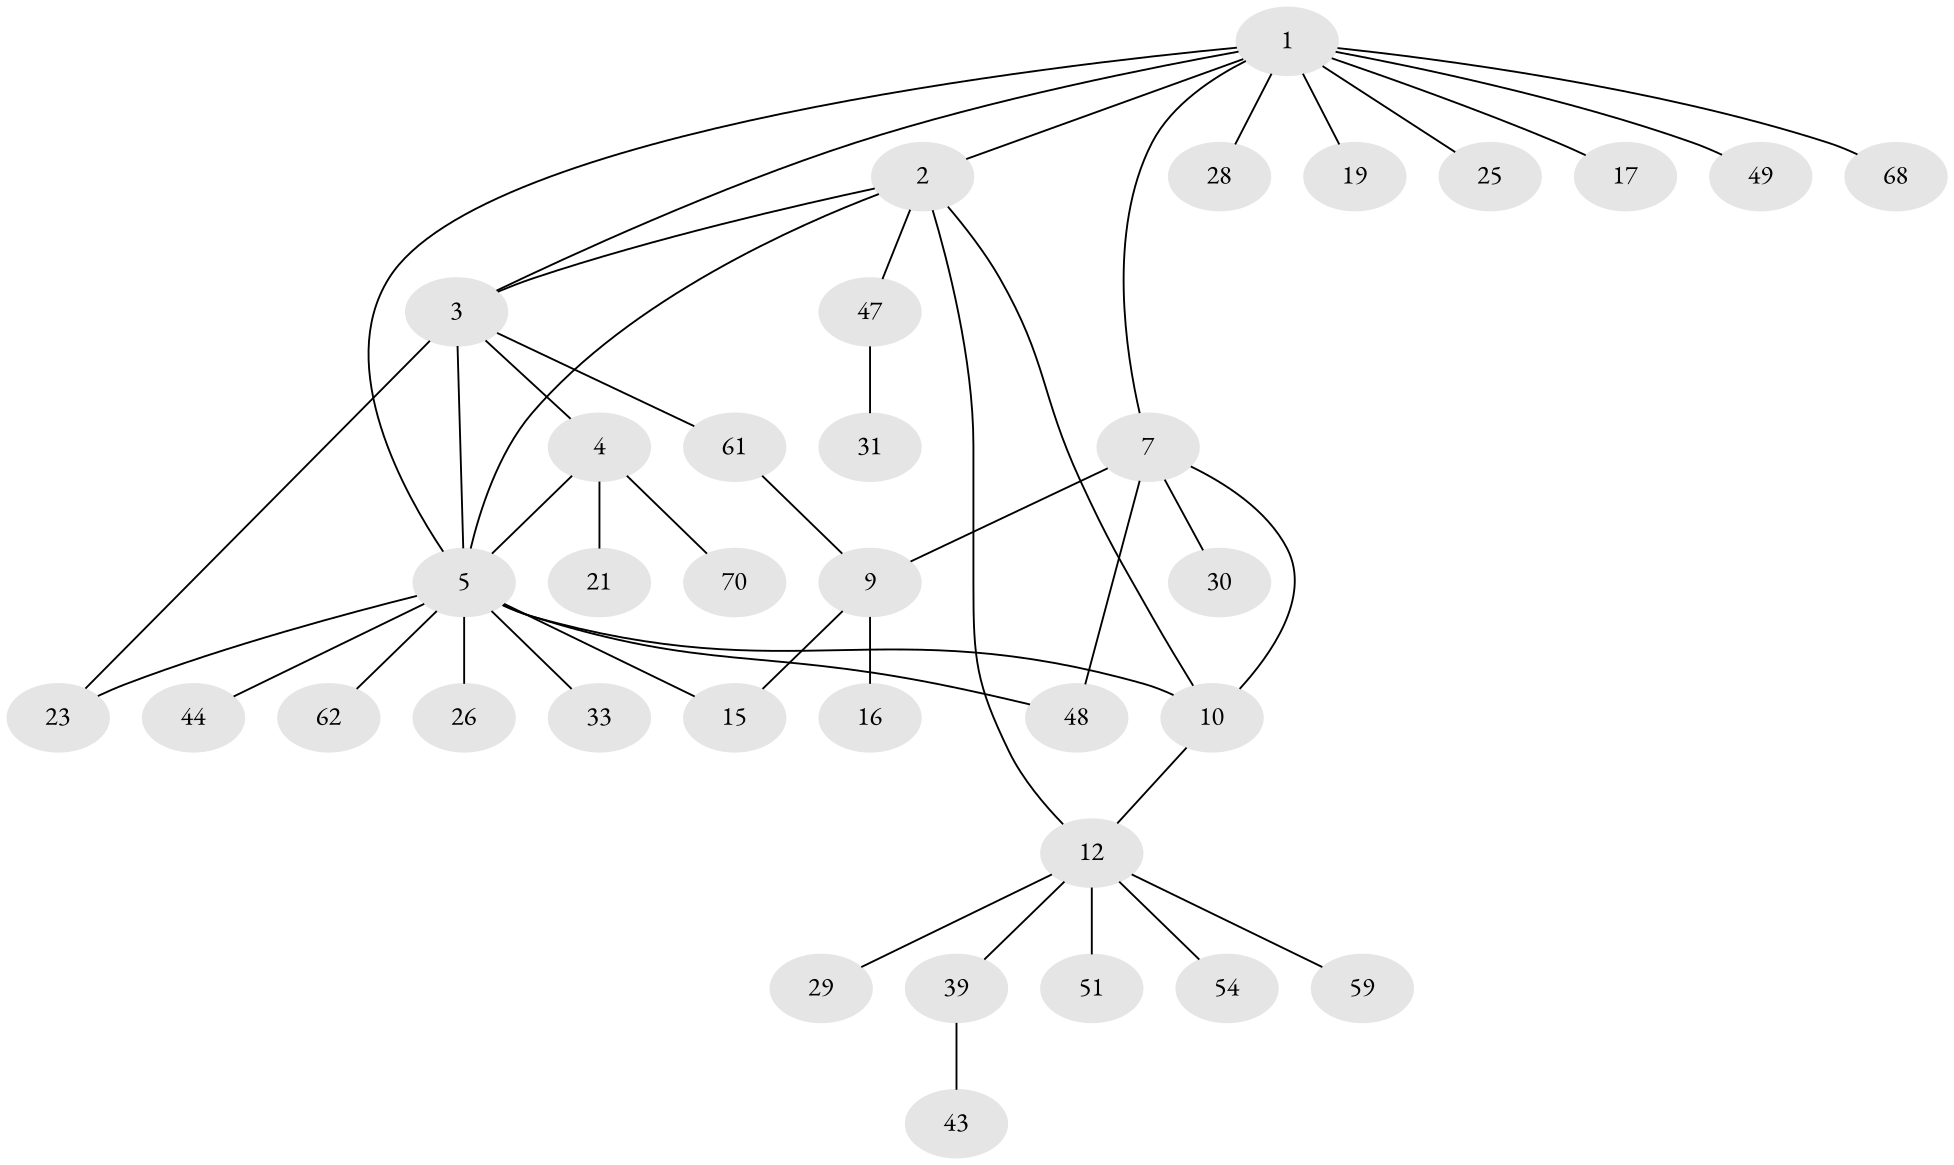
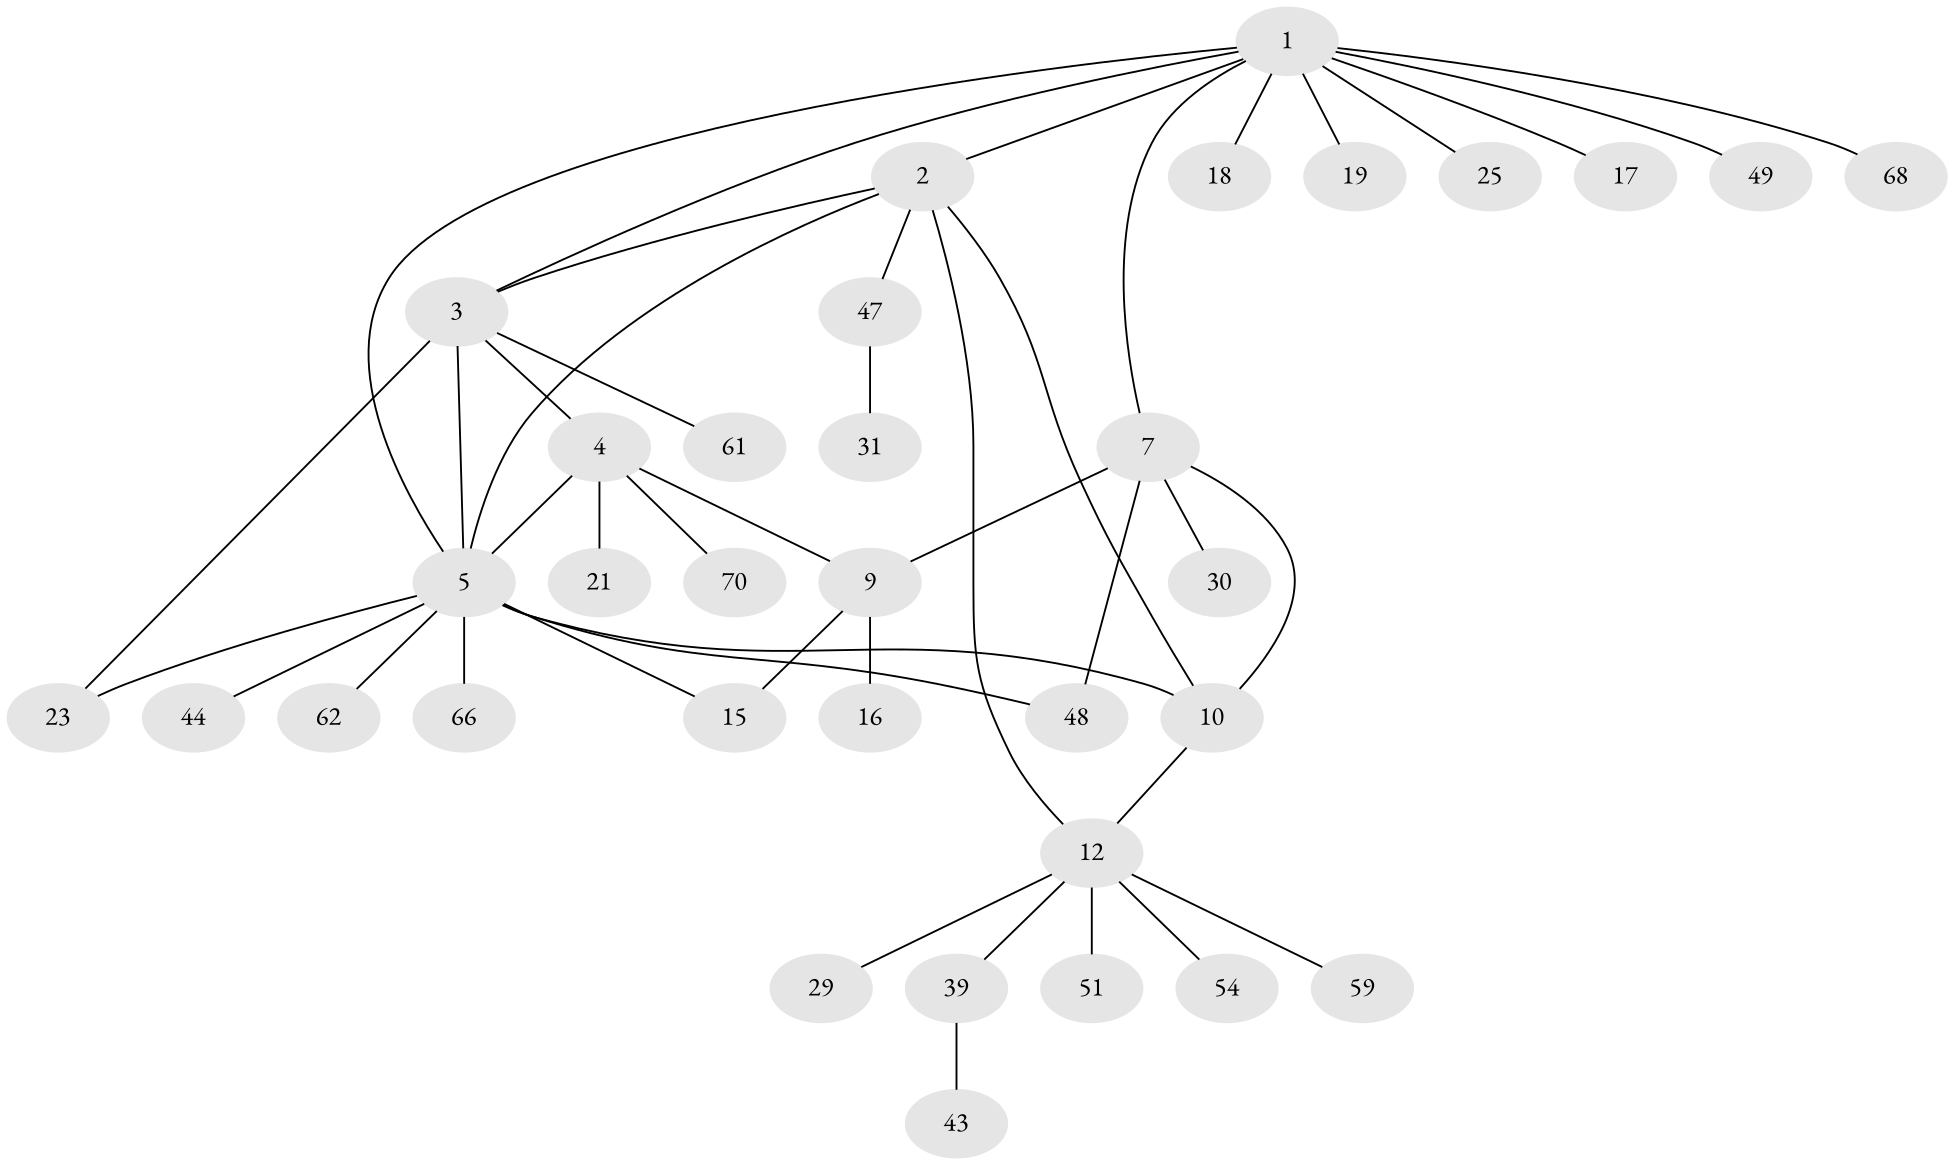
  graph {
    fontname="EB Garamond"
    node [color=gray90 fontname="EB Garamond" style=filled]
    edge [fontname="EB Garamond"]
    2 [super="+11+28"]
    3
    5 [super="+6+13"]
    10
    12 [super="+17+32+63+34"]
    47
    1
    7 [super="+8"]
-   18 [label=28]
+   18
    19 [super="+41"]
    25 [super="+56"]
    n12 [label=17]
    49
    68
    4
    23 [super="+35+46+38"]
    61
    15
-   26
-   33 [super="+45"]
+   26 [label=66]
    44
    48
    62
    9 [super="+27+60"]
    30
    29
    39
    51 [super="+67"]
    54
    59
    31
    21
    70
    16 [super="+20"]
    43 [super="+52"]
    2 -- 3
    2 -- 5
    2 -- 10
    2 -- 12
    2 -- 47
    3 -- 5
    3 -- 4
    3 -- 23
    3 -- 61
    5 -- 10
    5 -- 23
    5 -- 15 [weight=2]
    5 -- 26
-   5 -- 33
    5 -- 44
    5 -- 48
    5 -- 62
    10 -- 12
    12 -- 29
    12 -- 39
    12 -- 51
    12 -- 54
    12 -- 59
    47 -- 31
    1 -- 2
    1 -- 3
    1 -- 5
    1 -- 7
    1 -- 18
    1 -- 19
    1 -- 25
    1 -- n12
    1 -- 49
    1 -- 68
    7 -- 10
    7 -- 48
    7 -- 9 [weight=2]
    7 -- 30
    4 -- 5 [weight=2]
-   61 -- 9
+   4 -- 9
    4 -- 21
    4 -- 70
    9 -- 15
    9 -- 16
    39 -- 43
  }
